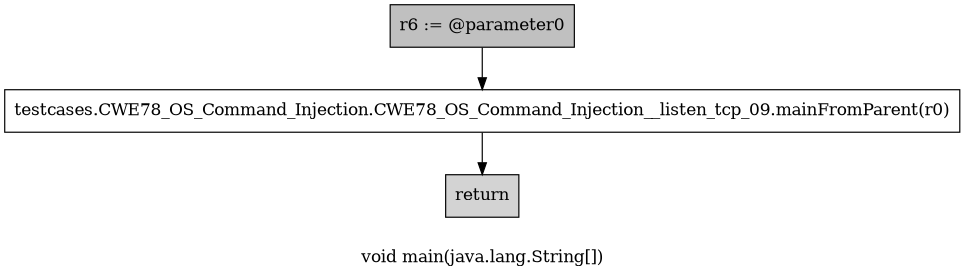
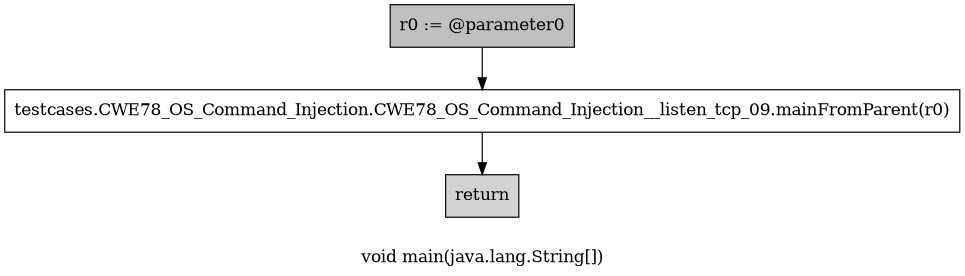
  digraph {
    label="void main(java.lang.String[])"
    node [shape=box style=filled]
-   n1 [fillcolor=gray label="r6 := @parameter0"]
+   n1 [fillcolor=gray label="r0 := @parameter0"]
    n2 [label="testcases.CWE78_OS_Command_Injection.CWE78_OS_Command_Injection__listen_tcp_09.mainFromParent(r0)" style=""]
    n3 [fillcolor=lightgray label=return]
    n1 -> n2
    n2 -> n3
  }
